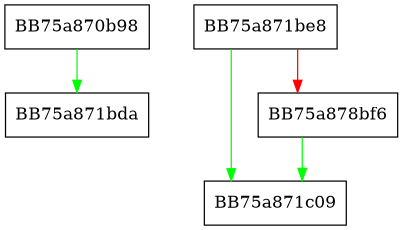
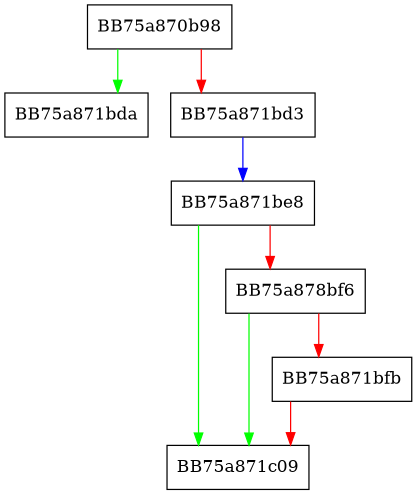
  digraph {
    splines=ortho
    node [shape=box]
    edge [color=red]
    n1 [label=BB75a870b98]
    BB75a871bda
+   BB75a871bd3
    BB75a871be8
    BB75a871c09
    n6 [label=BB75a878bf6]
+   BB75a871bfb
    n1 -> BB75a871bda [color=green]
+   n1 -> BB75a871bd3
+   BB75a871bd3 -> BB75a871be8 [color=blue]
    BB75a871be8 -> BB75a871c09 [color=green]
    BB75a871be8 -> n6
    n6 -> BB75a871c09 [color=green]
+   n6 -> BB75a871bfb
+   BB75a871bfb -> BB75a871c09
  }
